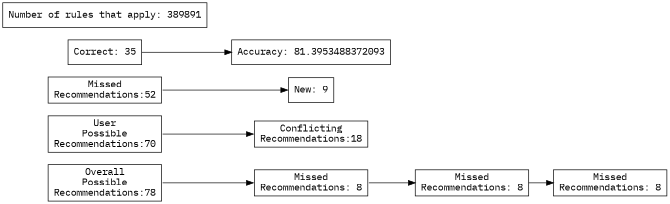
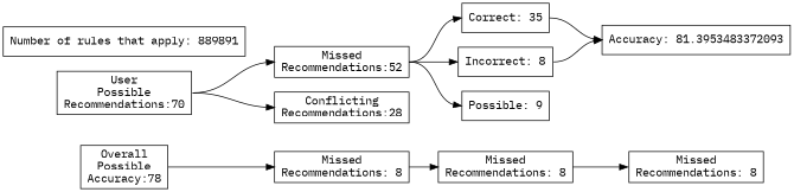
  digraph {
    fontname="IBM Plex Mono"
    rankdir=LR
    node [fontname="IBM Plex Mono" shape=box]
    edge [fontname="IBM Plex Mono" headport=w tailport=e]
-   n1 [label="Overall\nPossible\nRecommendations:78"]
+   n1 [label="Overall\nPossible\nAccuracy:78"]
    n2 [label="Missed\nRecommendations: 8"]
    n3 [label="User\nPossible\nRecommendations:70"]
    n4 [label="Missed\nRecommendations:52"]
-   n5 [label="Conflicting\nRecommendations:18"]
+   n5 [label="Conflicting\nRecommendations:28"]
    n6 [label="Missed\nRecommendations: 8"]
    n7 [label="Correct: 35"]
-   n9 [label="New: 9"]
+   n8 [label="Incorrect: 8"]
+   n9 [label="Possible: 9"]
    n10 [label="Missed\nRecommendations: 8"]
-   n11 [label="Accuracy: 81.3953488372093"]
-   n12 [label="Number of rules that apply: 389891"]
+   n11 [label="Accuracy: 81.3953483372093"]
+   n12 [label="Number of rules that apply: 889891"]
    n1 -> n2
    n2 -> n6
+   n3 -> n4
    n3 -> n5
+   n4 -> n7
+   n4 -> n8
    n4 -> n9
    n6 -> n10
    n7 -> n11
+   n8 -> n11
  }
